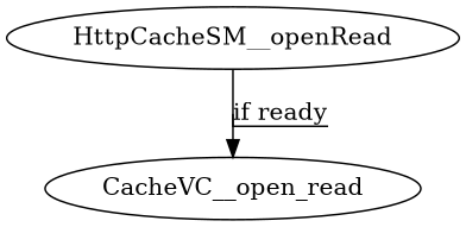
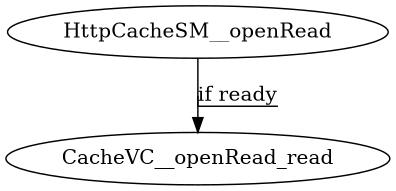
  digraph {
    HttpCacheSM__openRead
-   CacheVC__open_read
+   CacheVC__open_read [label=CacheVC__openRead_read]
    HttpCacheSM__openRead -> CacheVC__open_read [decorate=true label="if ready"]
  }
